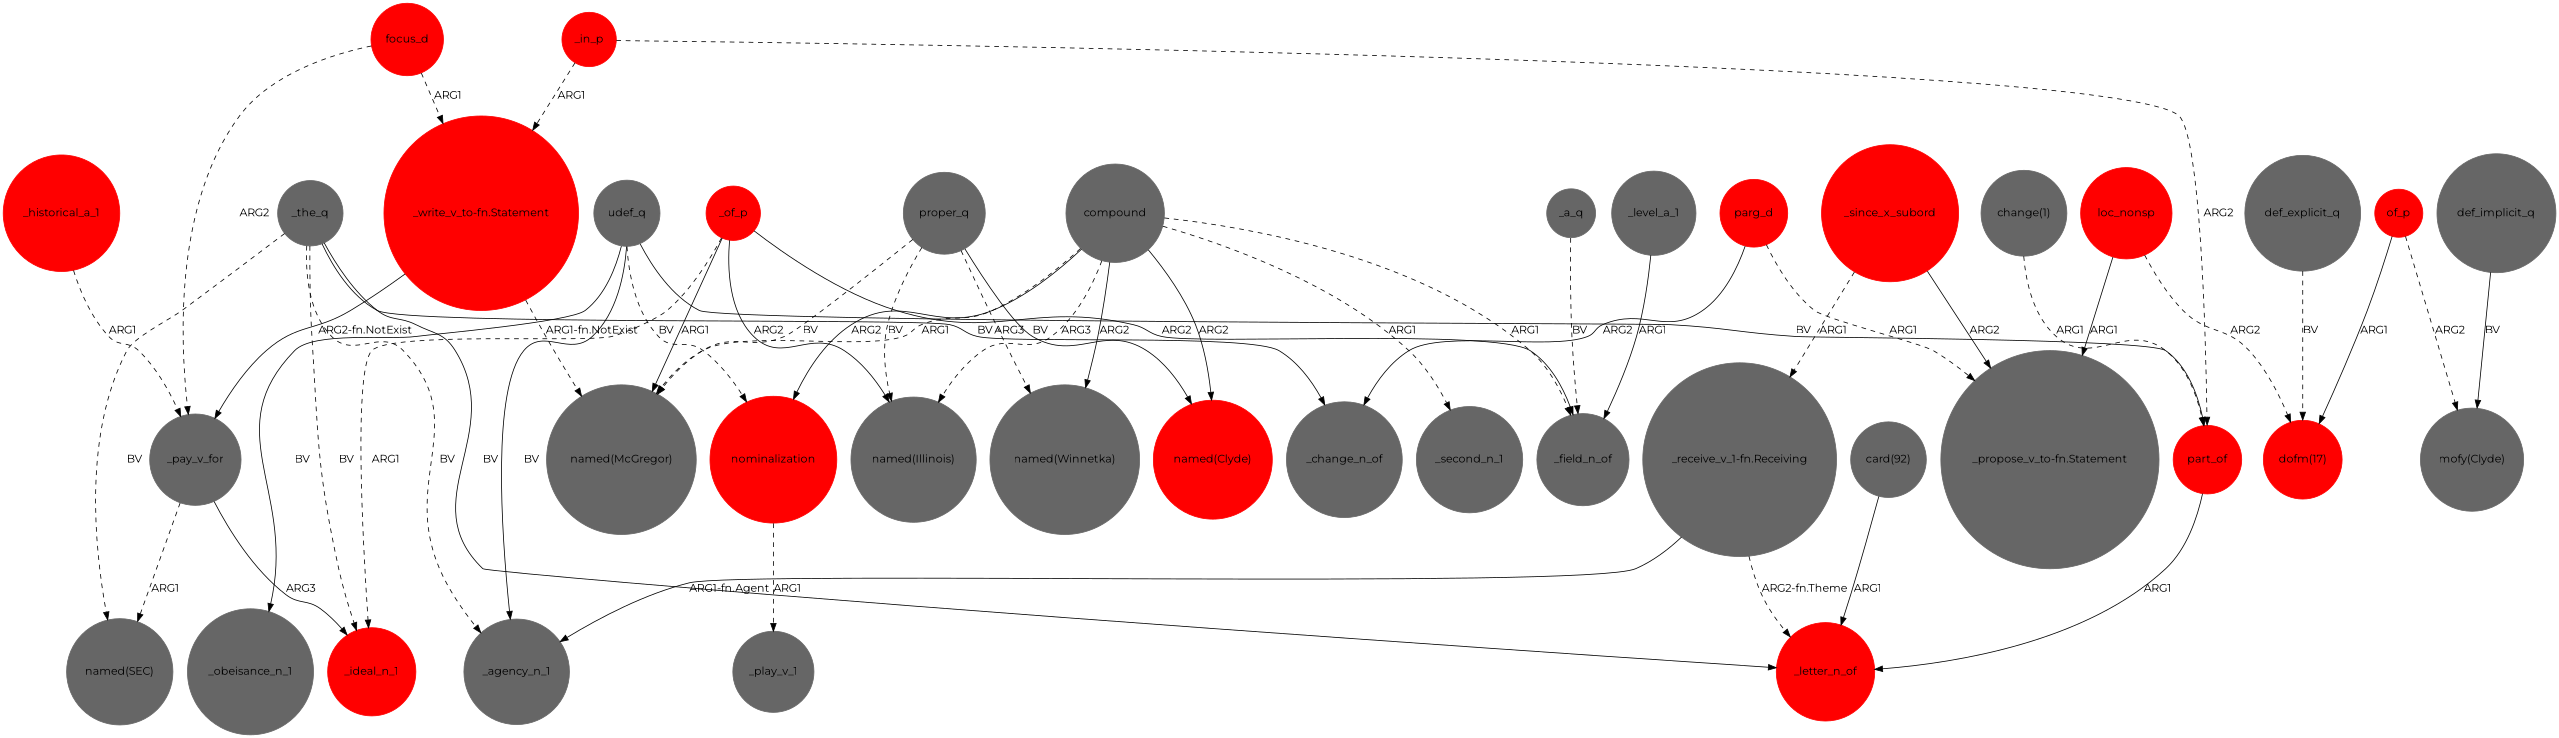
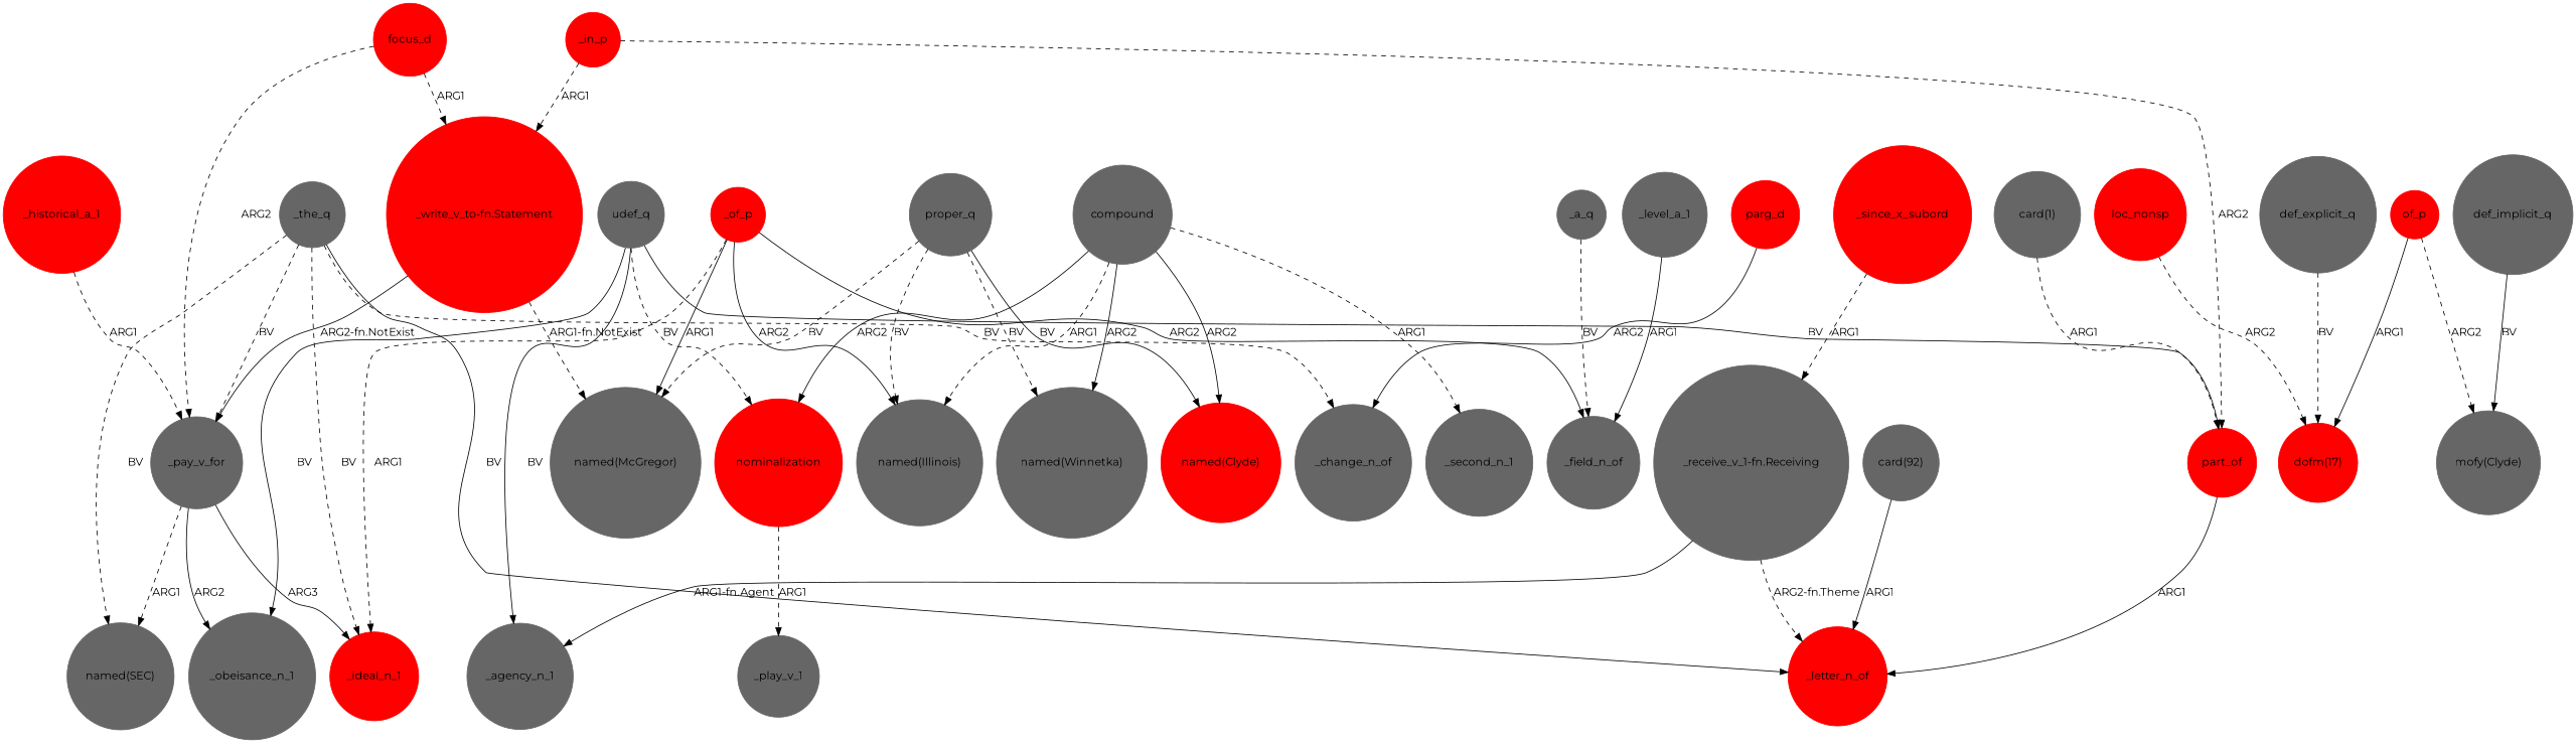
  digraph {
    fontname=Montserrat
    node [color=gray40 fontname=Montserrat shape=circle style=filled]
    edge [fontname=Montserrat style=dashed]
    _pay_v_for
    "named(SEC)"
    _obeisance_n_1
    _ideal_n_1 [color=red]
    _the_q
    _agency_n_1
    _change_n_of
    _letter_n_of [color=red]
    parg_d [color=red]
-   "_propose_v_to-fn.Statement"
    loc_nonsp [color=red]
    "dofm(17)" [color=red]
    "_receive_v_1-fn.Receiving"
    udef_q
    part_of [color=red]
    nominalization [color=red]
    _play_v_1
    proper_q
    "named(Winnetka)"
    "named(Illinois)"
    "named(Clyde)" [color=red]
    "named(McGregor)"
    compound
    _second_n_1
    _field_n_of
    _level_a_1
    _of_p [color=red]
    "_write_v_to-fn.Statement" [color=red]
    n29 [label="mofy(Clyde)"]
    def_implicit_q
    _since_x_subord [color=red]
    _historical_a_1 [color=red]
    _in_p [color=red]
    "card(92)"
    of_p [color=red]
    def_explicit_q
-   "card(1)" [label="change(1)"]
+   "card(1)"
    focus_d [color=red]
    _a_q
    _pay_v_for -> "named(SEC)" [label=ARG1]
+   _pay_v_for -> _obeisance_n_1 [label=ARG2 style=solid]
    _pay_v_for -> _ideal_n_1 [label=ARG3 style=solid]
    _the_q -> "named(SEC)" [label=BV]
    _the_q -> _ideal_n_1 [label=BV]
-   _the_q -> _agency_n_1 [label=BV]
-   _the_q -> _change_n_of [label=BV style=solid]
+   _the_q -> _pay_v_for [label=BV]
+   _the_q -> _change_n_of [label=BV]
    _the_q -> _letter_n_of [label=BV style=solid]
    parg_d -> _change_n_of [label=ARG2 style=solid]
-   parg_d -> "_propose_v_to-fn.Statement" [label=ARG1]
-   loc_nonsp -> "_propose_v_to-fn.Statement" [label=ARG1 style=solid]
    loc_nonsp -> "dofm(17)" [label=ARG2]
    "_receive_v_1-fn.Receiving" -> _agency_n_1 [label="ARG1-fn.Agent" style=solid]
    "_receive_v_1-fn.Receiving" -> _letter_n_of [label="ARG2-fn.Theme"]
    udef_q -> _obeisance_n_1 [label=BV style=solid]
    udef_q -> _agency_n_1 [label=BV style=solid]
    udef_q -> part_of [label=BV style=solid]
    udef_q -> nominalization [label=BV]
    part_of -> _letter_n_of [label=ARG1 style=solid]
    nominalization -> _play_v_1 [label=ARG1]
-   proper_q -> "named(Winnetka)" [label=ARG3]
+   proper_q -> "named(Winnetka)" [label=BV]
    proper_q -> "named(Illinois)" [label=BV]
    proper_q -> "named(Clyde)" [label=BV style=solid]
    proper_q -> "named(McGregor)" [label=BV]
    compound -> nominalization [label=ARG2 style=solid]
    compound -> "named(Winnetka)" [label=ARG2 style=solid]
-   compound -> "named(Illinois)" [label=ARG3]
+   compound -> "named(Illinois)" [label=ARG1]
    compound -> "named(Clyde)" [label=ARG2 style=solid]
-   compound -> "named(McGregor)" [label=ARG1]
    compound -> _second_n_1 [label=ARG1]
-   compound -> _field_n_of [label=ARG1]
    _level_a_1 -> _field_n_of [label=ARG1 style=solid]
    _of_p -> _ideal_n_1 [label=ARG1]
    _of_p -> "named(Illinois)" [label=ARG2 style=solid]
    _of_p -> "named(McGregor)" [label=ARG1 style=solid]
    _of_p -> _field_n_of [label=ARG2 style=solid]
    "_write_v_to-fn.Statement" -> _pay_v_for [label="ARG2-fn.NotExist" style=solid]
    "_write_v_to-fn.Statement" -> "named(McGregor)" [label="ARG1-fn.NotExist"]
    def_implicit_q -> n29 [label=BV style=solid]
-   _since_x_subord -> "_propose_v_to-fn.Statement" [label=ARG2 style=solid]
    _since_x_subord -> "_receive_v_1-fn.Receiving" [label=ARG1]
    _historical_a_1 -> _pay_v_for [label=ARG1]
    _in_p -> part_of [label=ARG2]
    _in_p -> "_write_v_to-fn.Statement" [label=ARG1]
    "card(92)" -> _letter_n_of [label=ARG1 style=solid]
    of_p -> "dofm(17)" [label=ARG1 style=solid]
    of_p -> n29 [label=ARG2]
    def_explicit_q -> "dofm(17)" [label=BV]
    "card(1)" -> part_of [label=ARG1]
    focus_d -> _pay_v_for [label=ARG2]
    focus_d -> "_write_v_to-fn.Statement" [label=ARG1]
    _a_q -> _field_n_of [label=BV]
  }
